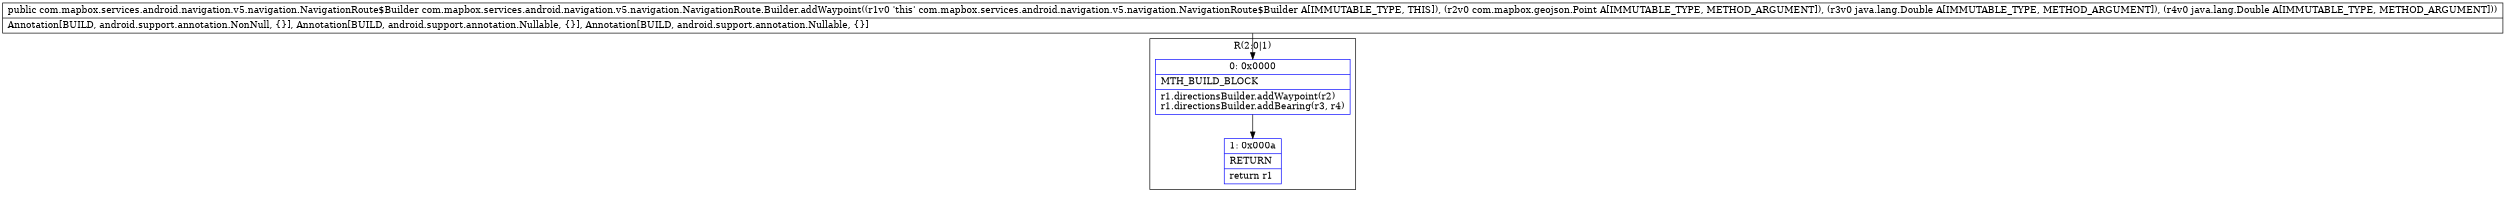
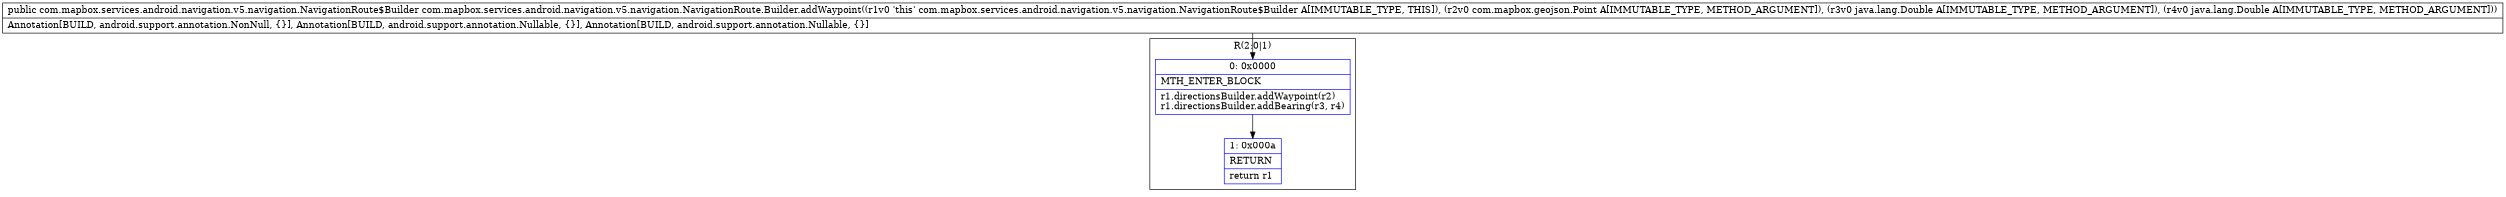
  digraph {
    node [color=blue shape=record]
-   n1 [label="{0\:\ 0x0000|MTH_BUILD_BLOCK\l|r1.directionsBuilder.addWaypoint(r2)\lr1.directionsBuilder.addBearing(r3, r4)\l}"]
+   n1 [label="{0\:\ 0x0000|MTH_ENTER_BLOCK\l|r1.directionsBuilder.addWaypoint(r2)\lr1.directionsBuilder.addBearing(r3, r4)\l}"]
    n2 [label="{1\:\ 0x000a|RETURN\l|return r1\l}"]
    n3 [label="{public com.mapbox.services.android.navigation.v5.navigation.NavigationRoute$Builder com.mapbox.services.android.navigation.v5.navigation.NavigationRoute.Builder.addWaypoint((r1v0 'this' com.mapbox.services.android.navigation.v5.navigation.NavigationRoute$Builder A[IMMUTABLE_TYPE, THIS]), (r2v0 com.mapbox.geojson.Point A[IMMUTABLE_TYPE, METHOD_ARGUMENT]), (r3v0 java.lang.Double A[IMMUTABLE_TYPE, METHOD_ARGUMENT]), (r4v0 java.lang.Double A[IMMUTABLE_TYPE, METHOD_ARGUMENT]))  | Annotation[BUILD, android.support.annotation.NonNull, \{\}], Annotation[BUILD, android.support.annotation.Nullable, \{\}], Annotation[BUILD, android.support.annotation.Nullable, \{\}]\l}" color=""]
    subgraph cluster_1 {
      label="R(2:0|1)"
      n1
      n2
    }
    n1 -> n2
    n3 -> n1
  }
